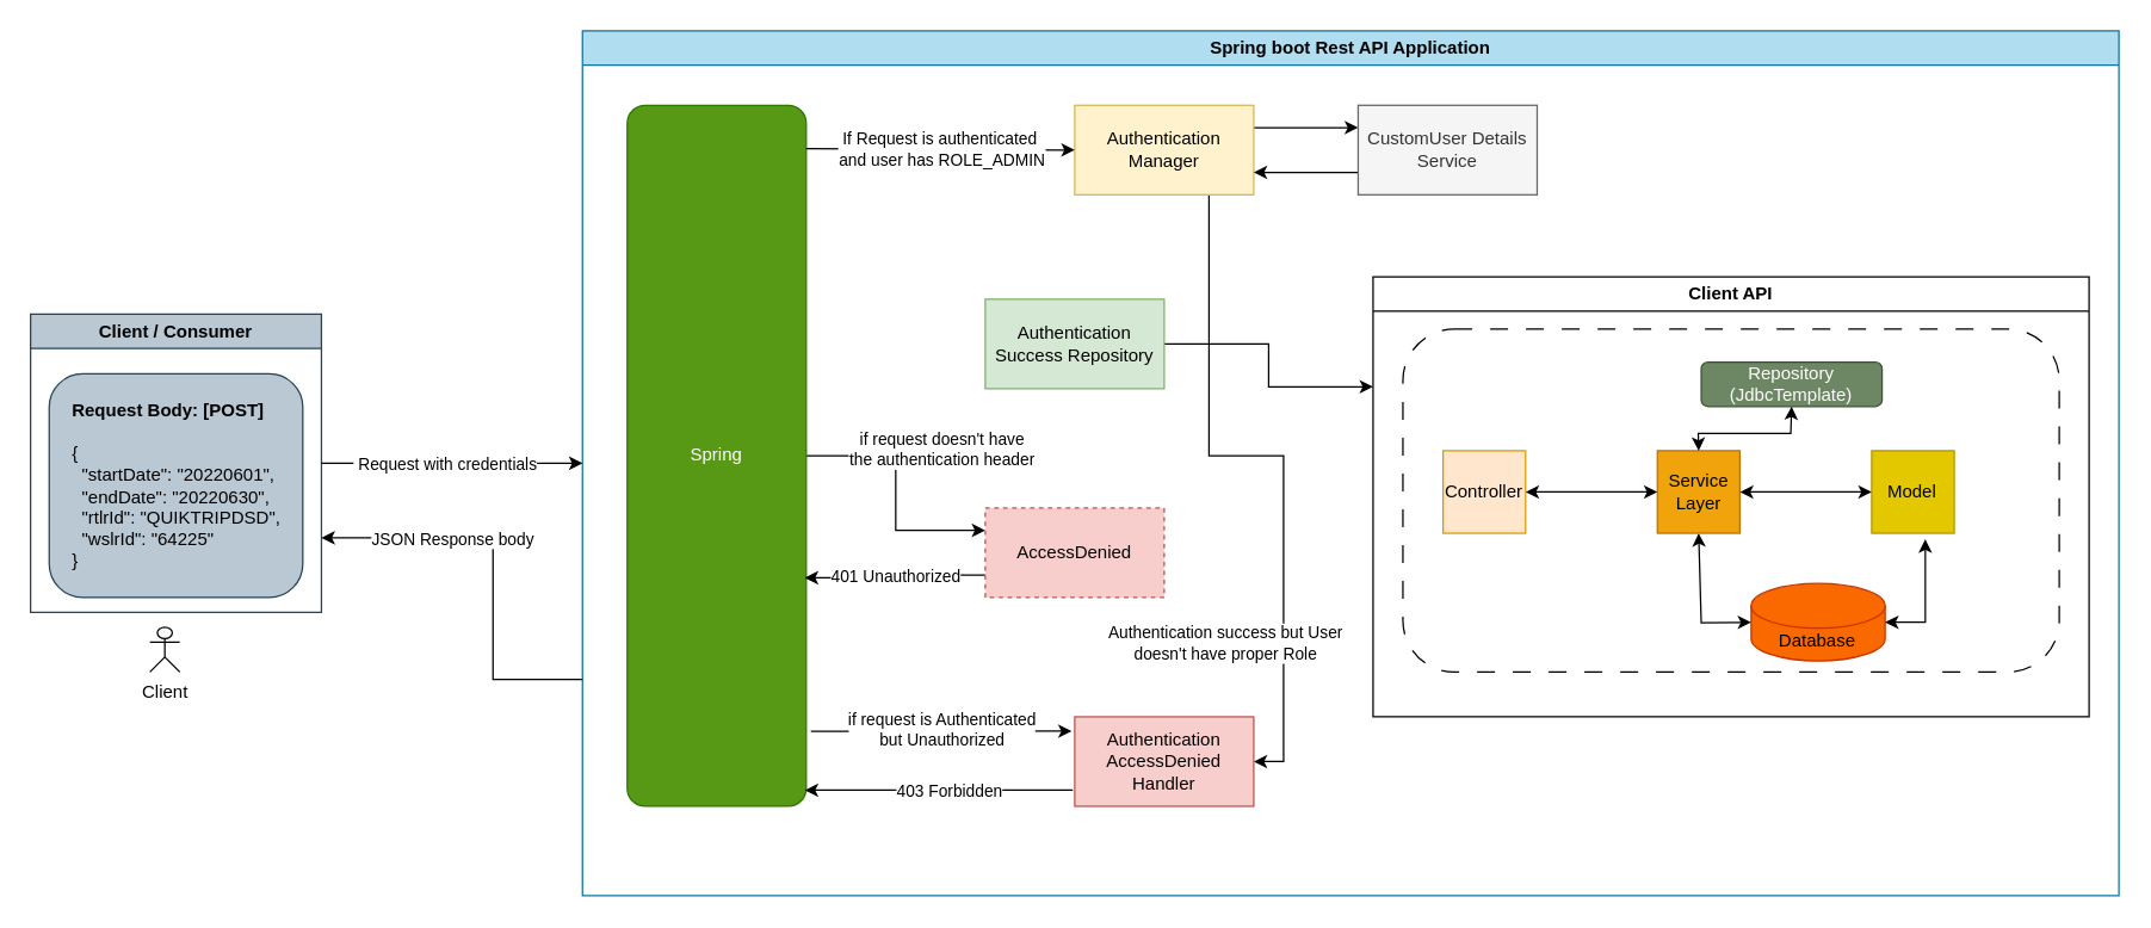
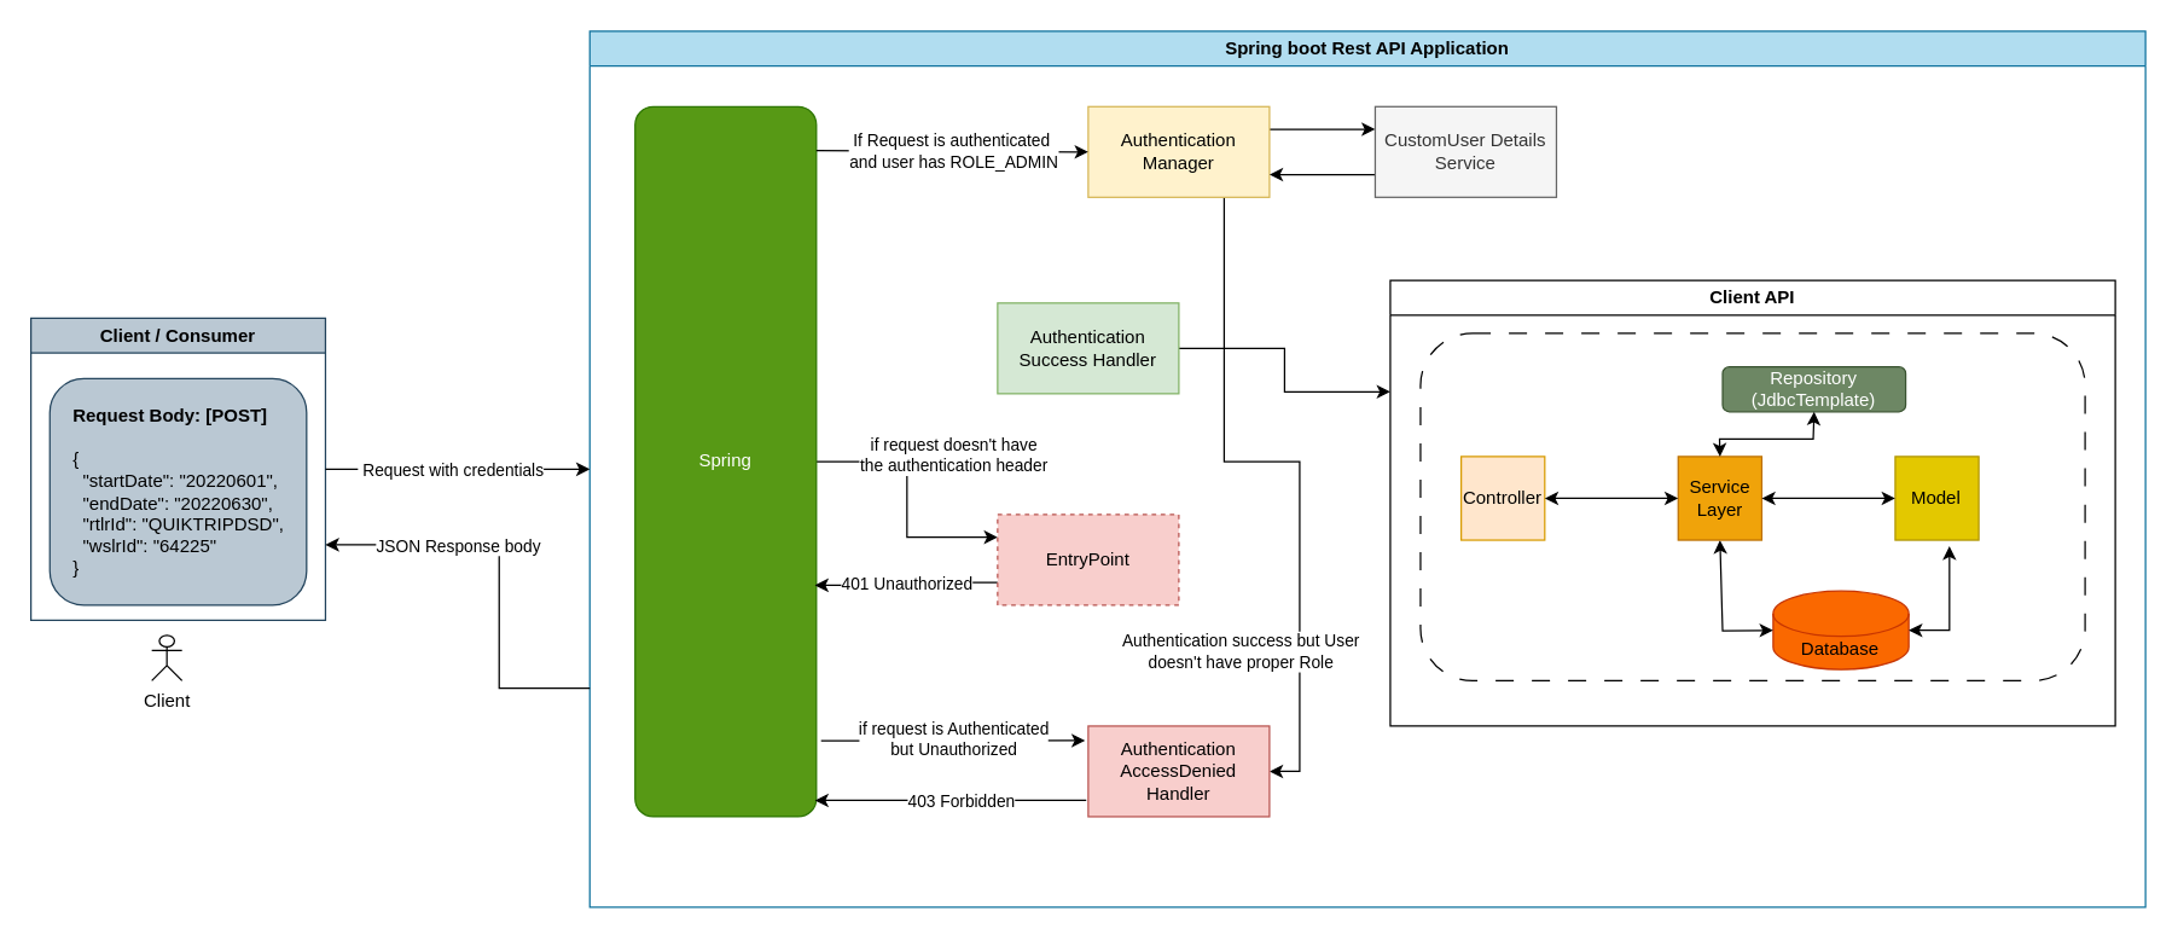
  <mxCell id="0" />
  <mxCell id="1" parent="0" />
  <mxCell id="2" value="Client" style="shape=umlActor;verticalLabelPosition=bottom;verticalAlign=top;html=1;outlineConnect=0;" parent="1" vertex="1"><mxGeometry x="100" y="420" width="20" height="30" as="geometry" /></mxCell>
  <mxCell id="3" value="Spring boot Rest API Application" style="swimlane;whiteSpace=wrap;html=1;fillColor=#b1ddf0;strokeColor=#10739e;" parent="1" vertex="1"><mxGeometry x="390" y="20" width="1030" height="580" as="geometry" /></mxCell>
  <mxCell id="4" style="edgeStyle=orthogonalEdgeStyle;rounded=0;orthogonalLoop=1;jettySize=auto;html=1;exitX=1;exitY=0.5;exitDx=0;exitDy=0;entryX=0;entryY=0.25;entryDx=0;entryDy=0;" parent="3" source="6" target="38" edge="1"><mxGeometry relative="1" as="geometry" /></mxCell>
  <mxCell id="5" value="if request doesn't have &lt;br&gt;the authentication header" style="edgeLabel;html=1;align=center;verticalAlign=middle;resizable=0;points=[];" parent="4" vertex="1" connectable="0"><mxGeometry x="-0.4" y="3" relative="1" as="geometry"><mxPoint x="39" y="-2" as="offset" /></mxGeometry></mxCell>
  <mxCell id="6" value="Spring" style="rounded=1;whiteSpace=wrap;html=1;arcSize=10;fillColor=#579915;fontColor=#ffffff;strokeColor=#2D7600;" parent="3" vertex="1"><mxGeometry x="30" y="50" width="120" height="470" as="geometry" /></mxCell>
  <mxCell id="7" style="edgeStyle=orthogonalEdgeStyle;rounded=0;orthogonalLoop=1;jettySize=auto;html=1;exitX=1;exitY=0.25;exitDx=0;exitDy=0;entryX=0;entryY=0.25;entryDx=0;entryDy=0;" parent="3" source="10" target="35" edge="1"><mxGeometry relative="1" as="geometry" /></mxCell>
  <mxCell id="8" style="edgeStyle=orthogonalEdgeStyle;rounded=0;orthogonalLoop=1;jettySize=auto;html=1;exitX=0.75;exitY=1;exitDx=0;exitDy=0;entryX=1;entryY=0.5;entryDx=0;entryDy=0;" parent="3" source="10" target="27" edge="1"><mxGeometry relative="1" as="geometry" /></mxCell>
  <mxCell id="9" value="Authentication success but User &lt;br&gt;doesn't have proper Role" style="edgeLabel;html=1;align=center;verticalAlign=middle;resizable=0;points=[];" parent="8" vertex="1" connectable="0"><mxGeometry x="0.693" y="-1" relative="1" as="geometry"><mxPoint x="-39" y="-31" as="offset" /></mxGeometry></mxCell>
  <mxCell id="10" value="Authentication Manager" style="rounded=0;whiteSpace=wrap;html=1;fillColor=#fff2cc;strokeColor=#d6b656;" parent="3" vertex="1"><mxGeometry x="330" y="50" width="120" height="60" as="geometry" /></mxCell>
  <mxCell id="11" value="" style="endArrow=classic;html=1;rounded=0;entryX=0;entryY=0.5;entryDx=0;entryDy=0;exitX=1;exitY=0.062;exitDx=0;exitDy=0;exitPerimeter=0;" parent="3" source="6" target="10" edge="1"><mxGeometry width="50" height="50" relative="1" as="geometry"><mxPoint x="20" y="320" as="sourcePoint" /><mxPoint x="70" y="270" as="targetPoint" /></mxGeometry></mxCell>
  <mxCell id="12" value="If Request is authenticated&amp;nbsp;&lt;br&gt;and user has ROLE_ADMIN" style="edgeLabel;html=1;align=center;verticalAlign=middle;resizable=0;points=[];" parent="11" vertex="1" connectable="0"><mxGeometry x="-0.471" y="1" relative="1" as="geometry"><mxPoint x="42" y="1" as="offset" /></mxGeometry></mxCell>
  <mxCell id="13" value="Client API" style="swimlane;whiteSpace=wrap;html=1;" parent="3" vertex="1"><mxGeometry x="530" y="165" width="480" height="295" as="geometry" /></mxCell>
  <mxCell id="14" value="" style="group" parent="13" vertex="1" connectable="0"><mxGeometry x="20" y="35" width="440" height="230" as="geometry" /></mxCell>
  <mxCell id="15" value="" style="rounded=1;whiteSpace=wrap;html=1;dashed=1;dashPattern=12 12;" parent="14" vertex="1"><mxGeometry width="440" height="230" as="geometry" /></mxCell>
  <mxCell id="16" value="" style="group" parent="14" vertex="1" connectable="0"><mxGeometry x="26.939" y="22.258" width="359.184" height="200.323" as="geometry" /></mxCell>
  <mxCell id="17" value="Controller" style="whiteSpace=wrap;html=1;aspect=fixed;fillColor=#ffe6cc;strokeColor=#d79b00;" parent="16" vertex="1"><mxGeometry y="59.355" width="55.318" height="55.318" as="geometry" /></mxCell>
  <mxCell id="18" value="Model" style="whiteSpace=wrap;html=1;aspect=fixed;fillColor=#e3c800;fontColor=#000000;strokeColor=#B09500;" parent="16" vertex="1"><mxGeometry x="287.347" y="59.355" width="55.318" height="55.318" as="geometry" /></mxCell>
  <mxCell id="19" value="Database" style="shape=cylinder3;whiteSpace=wrap;html=1;boundedLbl=1;backgroundOutline=1;size=15;fillColor=#fa6800;fontColor=#000000;strokeColor=#C73500;" parent="16" vertex="1"><mxGeometry x="206.531" y="148.387" width="89.796" height="51.935" as="geometry" /></mxCell>
  <mxCell id="20" value="" style="endArrow=classic;startArrow=classic;html=1;rounded=0;entryX=1;entryY=0.5;entryDx=0;entryDy=0;entryPerimeter=0;exitX=0.5;exitY=1;exitDx=0;exitDy=0;" parent="16" target="19" edge="1"><mxGeometry width="50" height="50" relative="1" as="geometry"><mxPoint x="323.265" y="118.71" as="sourcePoint" /><mxPoint x="220.0" y="196.613" as="targetPoint" /><Array as="points"><mxPoint x="323.265" y="174.355" /></Array></mxGeometry></mxCell>
  <mxCell id="21" value="" style="endArrow=classic;startArrow=classic;html=1;rounded=0;entryX=0;entryY=0.5;entryDx=0;entryDy=0;entryPerimeter=0;exitX=0.5;exitY=1;exitDx=0;exitDy=0;" parent="16" source="22" target="19" edge="1"><mxGeometry width="50" height="50" relative="1" as="geometry"><mxPoint x="85.306" y="140.968" as="sourcePoint" /><mxPoint x="130.204" y="103.871" as="targetPoint" /><Array as="points"><mxPoint x="173.061" y="174.742" /></Array></mxGeometry></mxCell>
  <mxCell id="22" value="Service Layer" style="whiteSpace=wrap;html=1;aspect=fixed;fillColor=#f0a30a;fontColor=#000000;strokeColor=#BD7000;" parent="16" vertex="1"><mxGeometry x="143.673" y="59.355" width="55.318" height="55.318" as="geometry" /></mxCell>
  <mxCell id="23" value="" style="endArrow=classic;startArrow=classic;html=1;rounded=0;exitX=1;exitY=0.5;exitDx=0;exitDy=0;entryX=0;entryY=0.5;entryDx=0;entryDy=0;" parent="16" source="17" target="22" edge="1"><mxGeometry width="50" height="50" relative="1" as="geometry"><mxPoint x="161.633" y="170.645" as="sourcePoint" /><mxPoint x="206.531" y="133.548" as="targetPoint" /></mxGeometry></mxCell>
  <mxCell id="24" value="" style="endArrow=classic;startArrow=classic;html=1;rounded=0;entryX=0;entryY=0.5;entryDx=0;entryDy=0;exitX=1;exitY=0.5;exitDx=0;exitDy=0;" parent="16" source="22" target="18" edge="1"><mxGeometry width="50" height="50" relative="1" as="geometry"><mxPoint x="188.571" y="66.774" as="sourcePoint" /><mxPoint x="188.571" y="37.097" as="targetPoint" /></mxGeometry></mxCell>
  <mxCell id="25" value="Repository&lt;br&gt;(JdbcTemplate)" style="rounded=1;whiteSpace=wrap;html=1;fillColor=#6d8764;fontColor=#ffffff;strokeColor=#3A5431;" parent="14" vertex="1"><mxGeometry x="199.998" y="22.258" width="121.224" height="29.677" as="geometry" /></mxCell>
  <mxCell id="26" value="" style="endArrow=classic;startArrow=classic;html=1;rounded=0;entryX=0.5;entryY=1;entryDx=0;entryDy=0;exitX=0.5;exitY=0;exitDx=0;exitDy=0;" parent="14" source="22" target="25" edge="1"><mxGeometry width="50" height="50" relative="1" as="geometry"><mxPoint x="188.571" y="192.903" as="sourcePoint" /><mxPoint x="233.469" y="155.806" as="targetPoint" /><Array as="points"><mxPoint x="198" y="70" /><mxPoint x="230" y="70" /><mxPoint x="260" y="70" /></Array></mxGeometry></mxCell>
  <mxCell id="27" value="Authentication AccessDenied Handler" style="rounded=0;whiteSpace=wrap;html=1;fillColor=#f8cecc;strokeColor=#b85450;" parent="3" vertex="1"><mxGeometry x="330" y="460" width="120" height="60" as="geometry" /></mxCell>
  <mxCell id="28" value="" style="endArrow=classic;html=1;rounded=0;exitX=1.026;exitY=0.893;exitDx=0;exitDy=0;exitPerimeter=0;entryX=-0.017;entryY=0.16;entryDx=0;entryDy=0;entryPerimeter=0;" parent="3" source="6" target="27" edge="1"><mxGeometry width="50" height="50" relative="1" as="geometry"><mxPoint x="330" y="340" as="sourcePoint" /><mxPoint x="380" y="290" as="targetPoint" /></mxGeometry></mxCell>
  <mxCell id="29" value="if request is Authenticated &lt;br&gt;but Unauthorized" style="edgeLabel;html=1;align=center;verticalAlign=middle;resizable=0;points=[];" parent="28" vertex="1" connectable="0"><mxGeometry x="-0.307" y="3" relative="1" as="geometry"><mxPoint x="26" y="2" as="offset" /></mxGeometry></mxCell>
  <mxCell id="30" value="" style="endArrow=classic;html=1;rounded=0;entryX=0.992;entryY=0.977;entryDx=0;entryDy=0;entryPerimeter=0;exitX=-0.011;exitY=0.819;exitDx=0;exitDy=0;exitPerimeter=0;" parent="3" source="27" target="6" edge="1"><mxGeometry width="50" height="50" relative="1" as="geometry"><mxPoint x="320" y="509" as="sourcePoint" /><mxPoint x="400" y="280" as="targetPoint" /></mxGeometry></mxCell>
  <mxCell id="31" value="403 Forbidden" style="edgeLabel;html=1;align=center;verticalAlign=middle;resizable=0;points=[];" parent="30" vertex="1" connectable="0"><mxGeometry x="0.263" relative="1" as="geometry"><mxPoint x="30" as="offset" /></mxGeometry></mxCell>
  <mxCell id="32" style="edgeStyle=orthogonalEdgeStyle;rounded=0;orthogonalLoop=1;jettySize=auto;html=1;entryX=0;entryY=0.25;entryDx=0;entryDy=0;" parent="3" source="33" target="13" edge="1"><mxGeometry relative="1" as="geometry"><mxPoint x="520" y="210" as="targetPoint" /></mxGeometry></mxCell>
- <mxCell id="33" value="Authentication Success Repository" style="rounded=1;whiteSpace=wrap;html=1;arcSize=0;fillColor=#d5e8d4;strokeColor=#82b366;" parent="3" vertex="1"><mxGeometry x="270" y="180" width="120" height="60" as="geometry" /></mxCell>
+ <mxCell id="33" value="Authentication Success Handler" style="rounded=1;whiteSpace=wrap;html=1;arcSize=0;fillColor=#d5e8d4;strokeColor=#82b366;" parent="3" vertex="1"><mxGeometry x="270" y="180" width="120" height="60" as="geometry" /></mxCell>
  <mxCell id="34" style="edgeStyle=orthogonalEdgeStyle;rounded=0;orthogonalLoop=1;jettySize=auto;html=1;exitX=0;exitY=0.75;exitDx=0;exitDy=0;entryX=1;entryY=0.75;entryDx=0;entryDy=0;" parent="3" source="35" target="10" edge="1"><mxGeometry relative="1" as="geometry" /></mxCell>
  <mxCell id="35" value="CustomUser Details Service" style="rounded=0;whiteSpace=wrap;html=1;fillColor=#f5f5f5;fontColor=#333333;strokeColor=#666666;" parent="3" vertex="1"><mxGeometry x="520" y="50" width="120" height="60" as="geometry" /></mxCell>
  <mxCell id="36" style="edgeStyle=orthogonalEdgeStyle;rounded=0;orthogonalLoop=1;jettySize=auto;html=1;exitX=0;exitY=0.75;exitDx=0;exitDy=0;entryX=0.992;entryY=0.674;entryDx=0;entryDy=0;entryPerimeter=0;" parent="3" source="38" target="6" edge="1"><mxGeometry relative="1" as="geometry" /></mxCell>
  <mxCell id="37" value="401 Unauthorized" style="edgeLabel;html=1;align=center;verticalAlign=middle;resizable=0;points=[];" parent="36" vertex="1" connectable="0"><mxGeometry x="0.219" y="-1" relative="1" as="geometry"><mxPoint x="13" as="offset" /></mxGeometry></mxCell>
- <mxCell id="38" value="AccessDenied" style="rounded=0;whiteSpace=wrap;html=1;dashed=1;fillColor=#f8cecc;strokeColor=#b85450;" parent="3" vertex="1"><mxGeometry x="270" y="320" width="120" height="60" as="geometry" /></mxCell>
+ <mxCell id="38" value="EntryPoint" style="rounded=0;whiteSpace=wrap;html=1;dashed=1;fillColor=#f8cecc;strokeColor=#b85450;" parent="3" vertex="1"><mxGeometry x="270" y="320" width="120" height="60" as="geometry" /></mxCell>
  <mxCell id="39" value="Client / Consumer" style="swimlane;whiteSpace=wrap;html=1;fillColor=#bac8d3;strokeColor=#23445d;" parent="1" vertex="1"><mxGeometry x="20" y="210" width="195" height="200" as="geometry" /></mxCell>
  <mxCell id="40" value="&lt;div style=&quot;text-align: left;&quot;&gt;&lt;span style=&quot;background-color: initial;&quot;&gt;&lt;b&gt;Request Body: [POST]&lt;/b&gt;&lt;/span&gt;&lt;/div&gt;&lt;div style=&quot;border-color: var(--border-color); text-align: left;&quot;&gt;&lt;br&gt;&lt;/div&gt;&lt;div style=&quot;border-color: var(--border-color); text-align: left;&quot;&gt;{&lt;/div&gt;&lt;div style=&quot;border-color: var(--border-color); text-align: left;&quot;&gt;&amp;nbsp; &quot;startDate&quot;: &quot;20220601&quot;,&lt;/div&gt;&lt;div style=&quot;border-color: var(--border-color); text-align: left;&quot;&gt;&amp;nbsp; &quot;endDate&quot;: &quot;20220630&quot;,&lt;/div&gt;&lt;div style=&quot;border-color: var(--border-color); text-align: left;&quot;&gt;&amp;nbsp; &quot;rtlrId&quot;: &quot;QUIKTRIPDSD&lt;span style=&quot;background-color: initial;&quot;&gt;&quot;,&lt;/span&gt;&lt;br&gt;&lt;/div&gt;&lt;div style=&quot;border-color: var(--border-color); text-align: left;&quot;&gt;&amp;nbsp; &quot;wslrId&quot;: &quot;64225&lt;span style=&quot;background-color: initial;&quot;&gt;&quot;&lt;/span&gt;&lt;br&gt;&lt;/div&gt;&lt;div style=&quot;border-color: var(--border-color); text-align: left;&quot;&gt;}&lt;/div&gt;" style="rounded=1;whiteSpace=wrap;html=1;fillColor=#bac8d3;strokeColor=#23445d;" parent="39" vertex="1"><mxGeometry x="12.5" y="40" width="170" height="150" as="geometry" /></mxCell>
  <mxCell id="41" value="" style="endArrow=classic;html=1;rounded=0;entryX=0;entryY=0.5;entryDx=0;entryDy=0;exitX=1;exitY=0.5;exitDx=0;exitDy=0;" parent="1" source="39" target="3" edge="1"><mxGeometry width="50" height="50" relative="1" as="geometry"><mxPoint x="520" y="340" as="sourcePoint" /><mxPoint x="570" y="290" as="targetPoint" /></mxGeometry></mxCell>
  <mxCell id="42" value="&amp;nbsp;Request with credentials" style="edgeLabel;html=1;align=center;verticalAlign=middle;resizable=0;points=[];" parent="41" vertex="1" connectable="0"><mxGeometry x="-0.328" y="-2" relative="1" as="geometry"><mxPoint x="23" y="-2" as="offset" /></mxGeometry></mxCell>
  <mxCell id="43" value="" style="endArrow=classic;html=1;rounded=0;entryX=1;entryY=0.75;entryDx=0;entryDy=0;exitX=0;exitY=0.75;exitDx=0;exitDy=0;" parent="1" source="3" target="39" edge="1"><mxGeometry width="50" height="50" relative="1" as="geometry"><mxPoint x="260" y="420" as="sourcePoint" /><mxPoint x="310" y="370" as="targetPoint" /><Array as="points"><mxPoint x="330" y="455" /><mxPoint x="330" y="360" /></Array></mxGeometry></mxCell>
  <mxCell id="44" value="JSON Response body" style="edgeLabel;html=1;align=center;verticalAlign=middle;resizable=0;points=[];" parent="43" vertex="1" connectable="0"><mxGeometry x="0.356" relative="1" as="geometry"><mxPoint as="offset" /></mxGeometry></mxCell>
